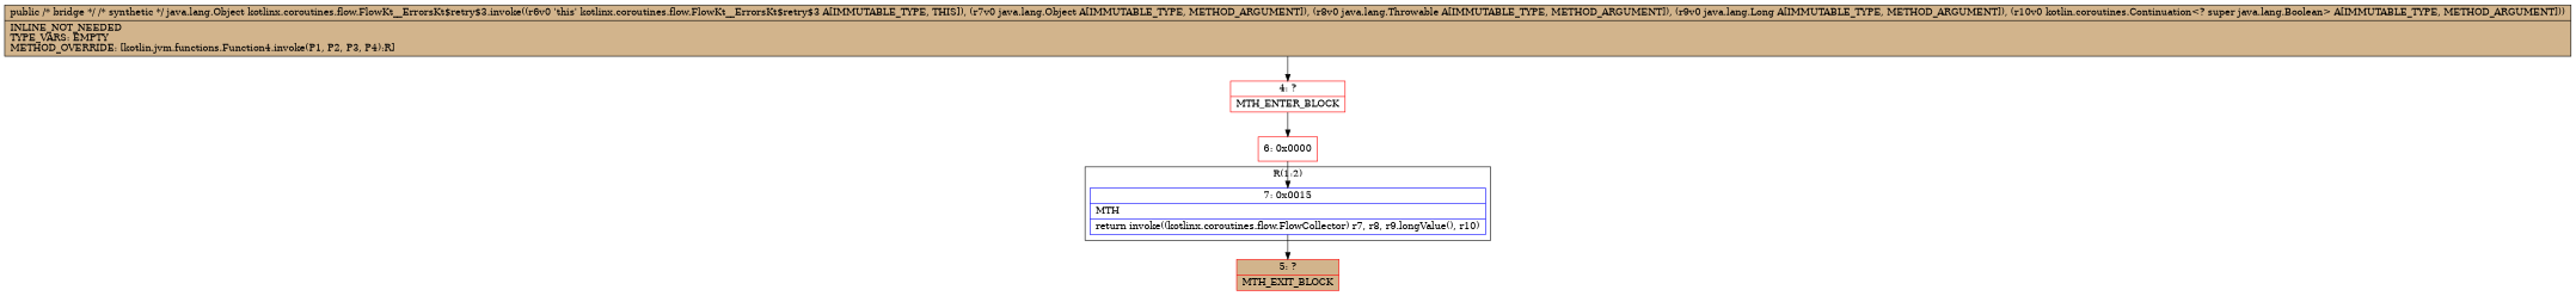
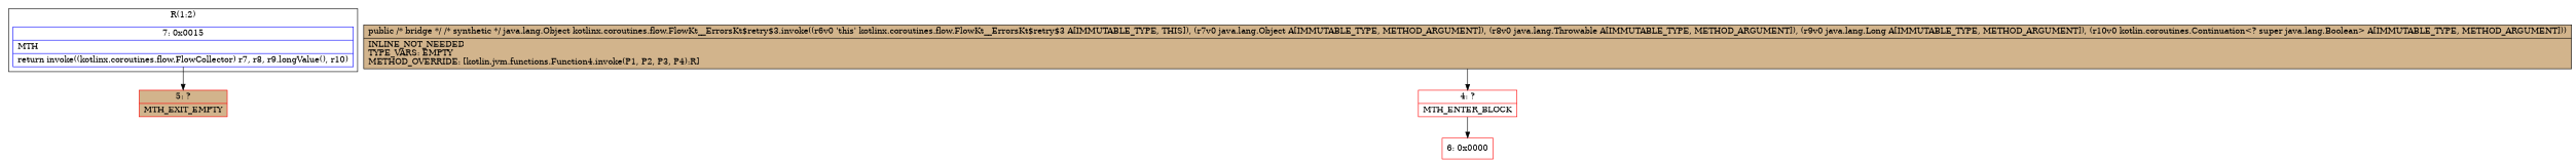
  digraph {
    node [color=red fillcolor=white shape=record style=filled]
    n1 [color=blue label="{7\:\ 0x0015|MTH\l|return invoke((kotlinx.coroutines.flow.FlowCollector) r7, r8, r9.longValue(), r10)\l}"]
-   n2 [fillcolor=tan label="{5\:\ ?|MTH_EXIT_BLOCK\l}"]
+   n2 [fillcolor=tan label="{5\:\ ?|MTH_EXIT_EMPTY\l}"]
    n3 [label="{4\:\ ?|MTH_ENTER_BLOCK\l}"]
    n4 [label="{6\:\ 0x0000}"]
    n5 [fillcolor=tan label="{public \/* bridge *\/ \/* synthetic *\/ java.lang.Object kotlinx.coroutines.flow.FlowKt__ErrorsKt$retry$3.invoke((r6v0 'this' kotlinx.coroutines.flow.FlowKt__ErrorsKt$retry$3 A[IMMUTABLE_TYPE, THIS]), (r7v0 java.lang.Object A[IMMUTABLE_TYPE, METHOD_ARGUMENT]), (r8v0 java.lang.Throwable A[IMMUTABLE_TYPE, METHOD_ARGUMENT]), (r9v0 java.lang.Long A[IMMUTABLE_TYPE, METHOD_ARGUMENT]), (r10v0 kotlin.coroutines.Continuation\<? super java.lang.Boolean\> A[IMMUTABLE_TYPE, METHOD_ARGUMENT]))  | INLINE_NOT_NEEDED\lTYPE_VARS: EMPTY\lMETHOD_OVERRIDE: [kotlin.jvm.functions.Function4.invoke(P1, P2, P3, P4):R]\l}" color=""]
    subgraph cluster_1 {
      label="R(1:2)"
      n1
    }
    n1 -> n2
    n3 -> n4
-   n4 -> n1
    n5 -> n3
  }
